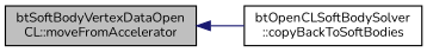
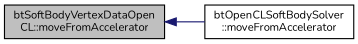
  digraph {
    rankdir=LR
    fontname=Nunito
    node [color=black fontname=Nunito fontsize=10 shape=record style=filled]
    n1 [fillcolor=grey75 fontcolor=black height=0.2 label="btSoftBodyVertexDataOpen\lCL::moveFromAccelerator" width=0.4]
-   n2 [fillcolor=white height=0.2 label="btOpenCLSoftBodySolver\l::copyBackToSoftBodies" width=0.4]
+   n2 [fillcolor=white height=0.2 label="btOpenCLSoftBodySolver\l::moveFromAccelerator" width=0.4]
    n1 -> n2 [color=midnightblue dir=back fontname=Nunito fontsize=10 labelfontname=Helvetica labelfontsize=10 style=solid]
  }
